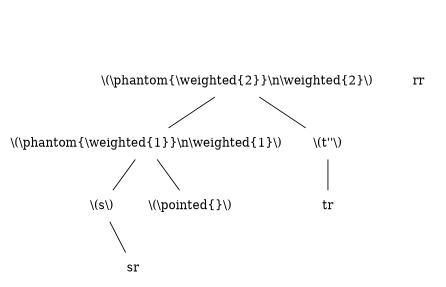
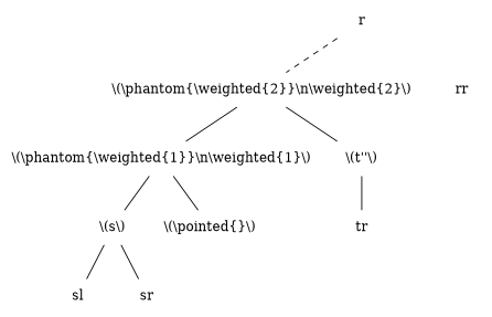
  graph {
    splines=false
    node [shape=none]
    n1 [label="\\(\\phantom{\\weighted{2}}\\n\\weighted{2}\\)"]
+   r
    rr
    n4 [label="\\(\\phantom{\\weighted{1}}\\n\\weighted{1}\\)"]
    n5 [label="\\(t''\\)"]
    n6 [label="\\(s\\)"]
    n7 [label="\\(\\pointed{}\\)"]
    tr
+   sl
    sr
    n1 -- n4
    n1 -- n5
+   r -- n1 [style=dashed]
+   r -- rr [style=invis]
    n4 -- n6
    n4 -- n7
    n5 -- tr
+   n6 -- sl
    n6 -- sr
  }
